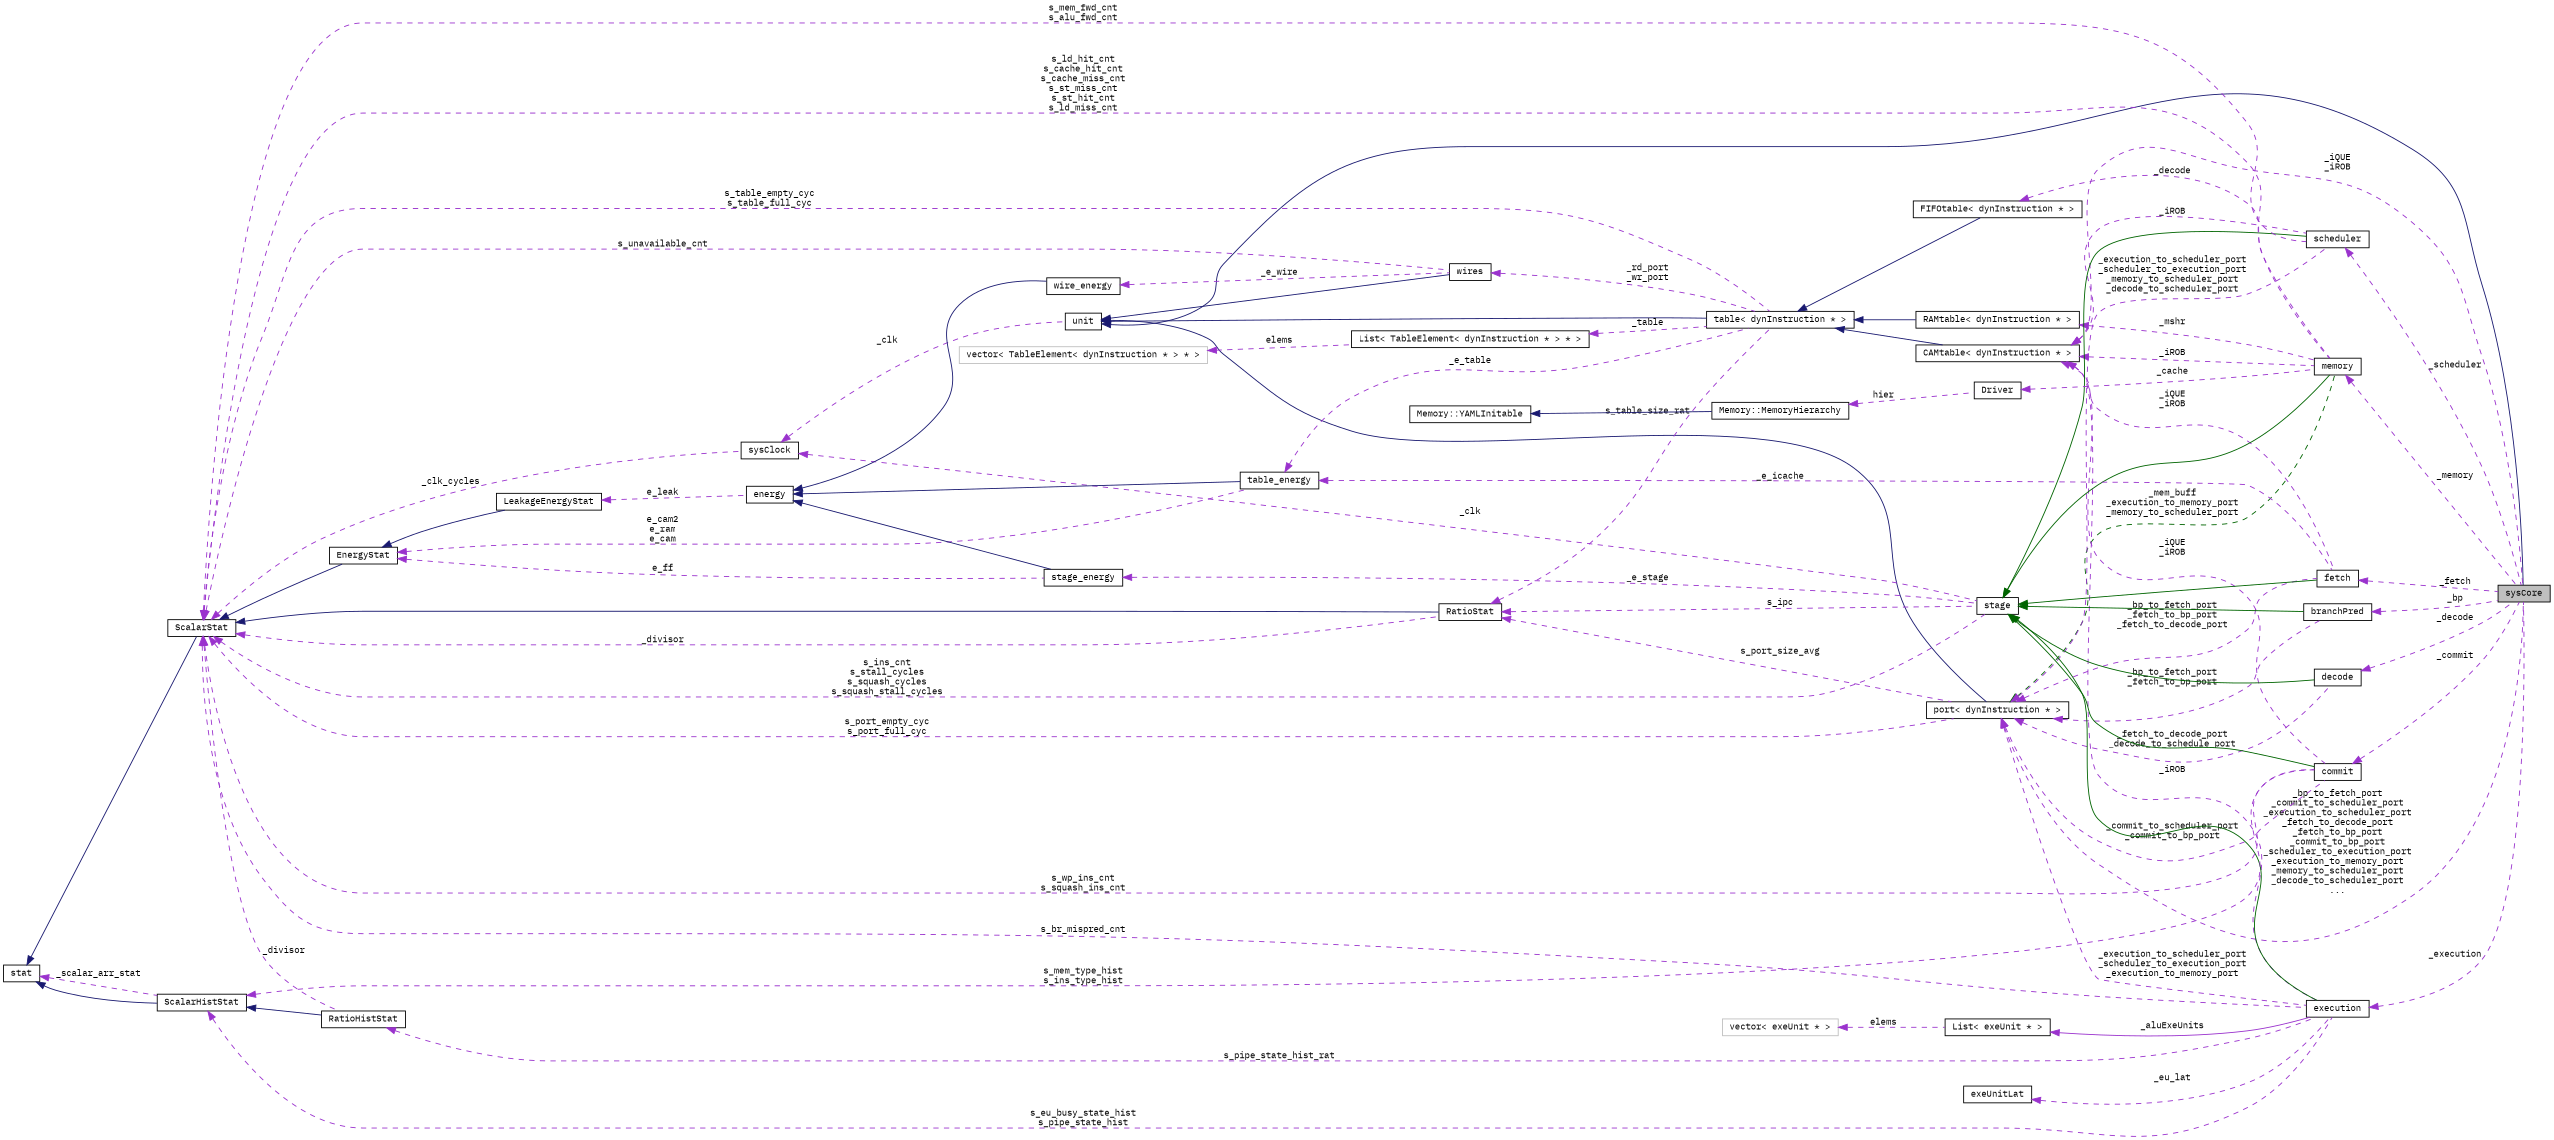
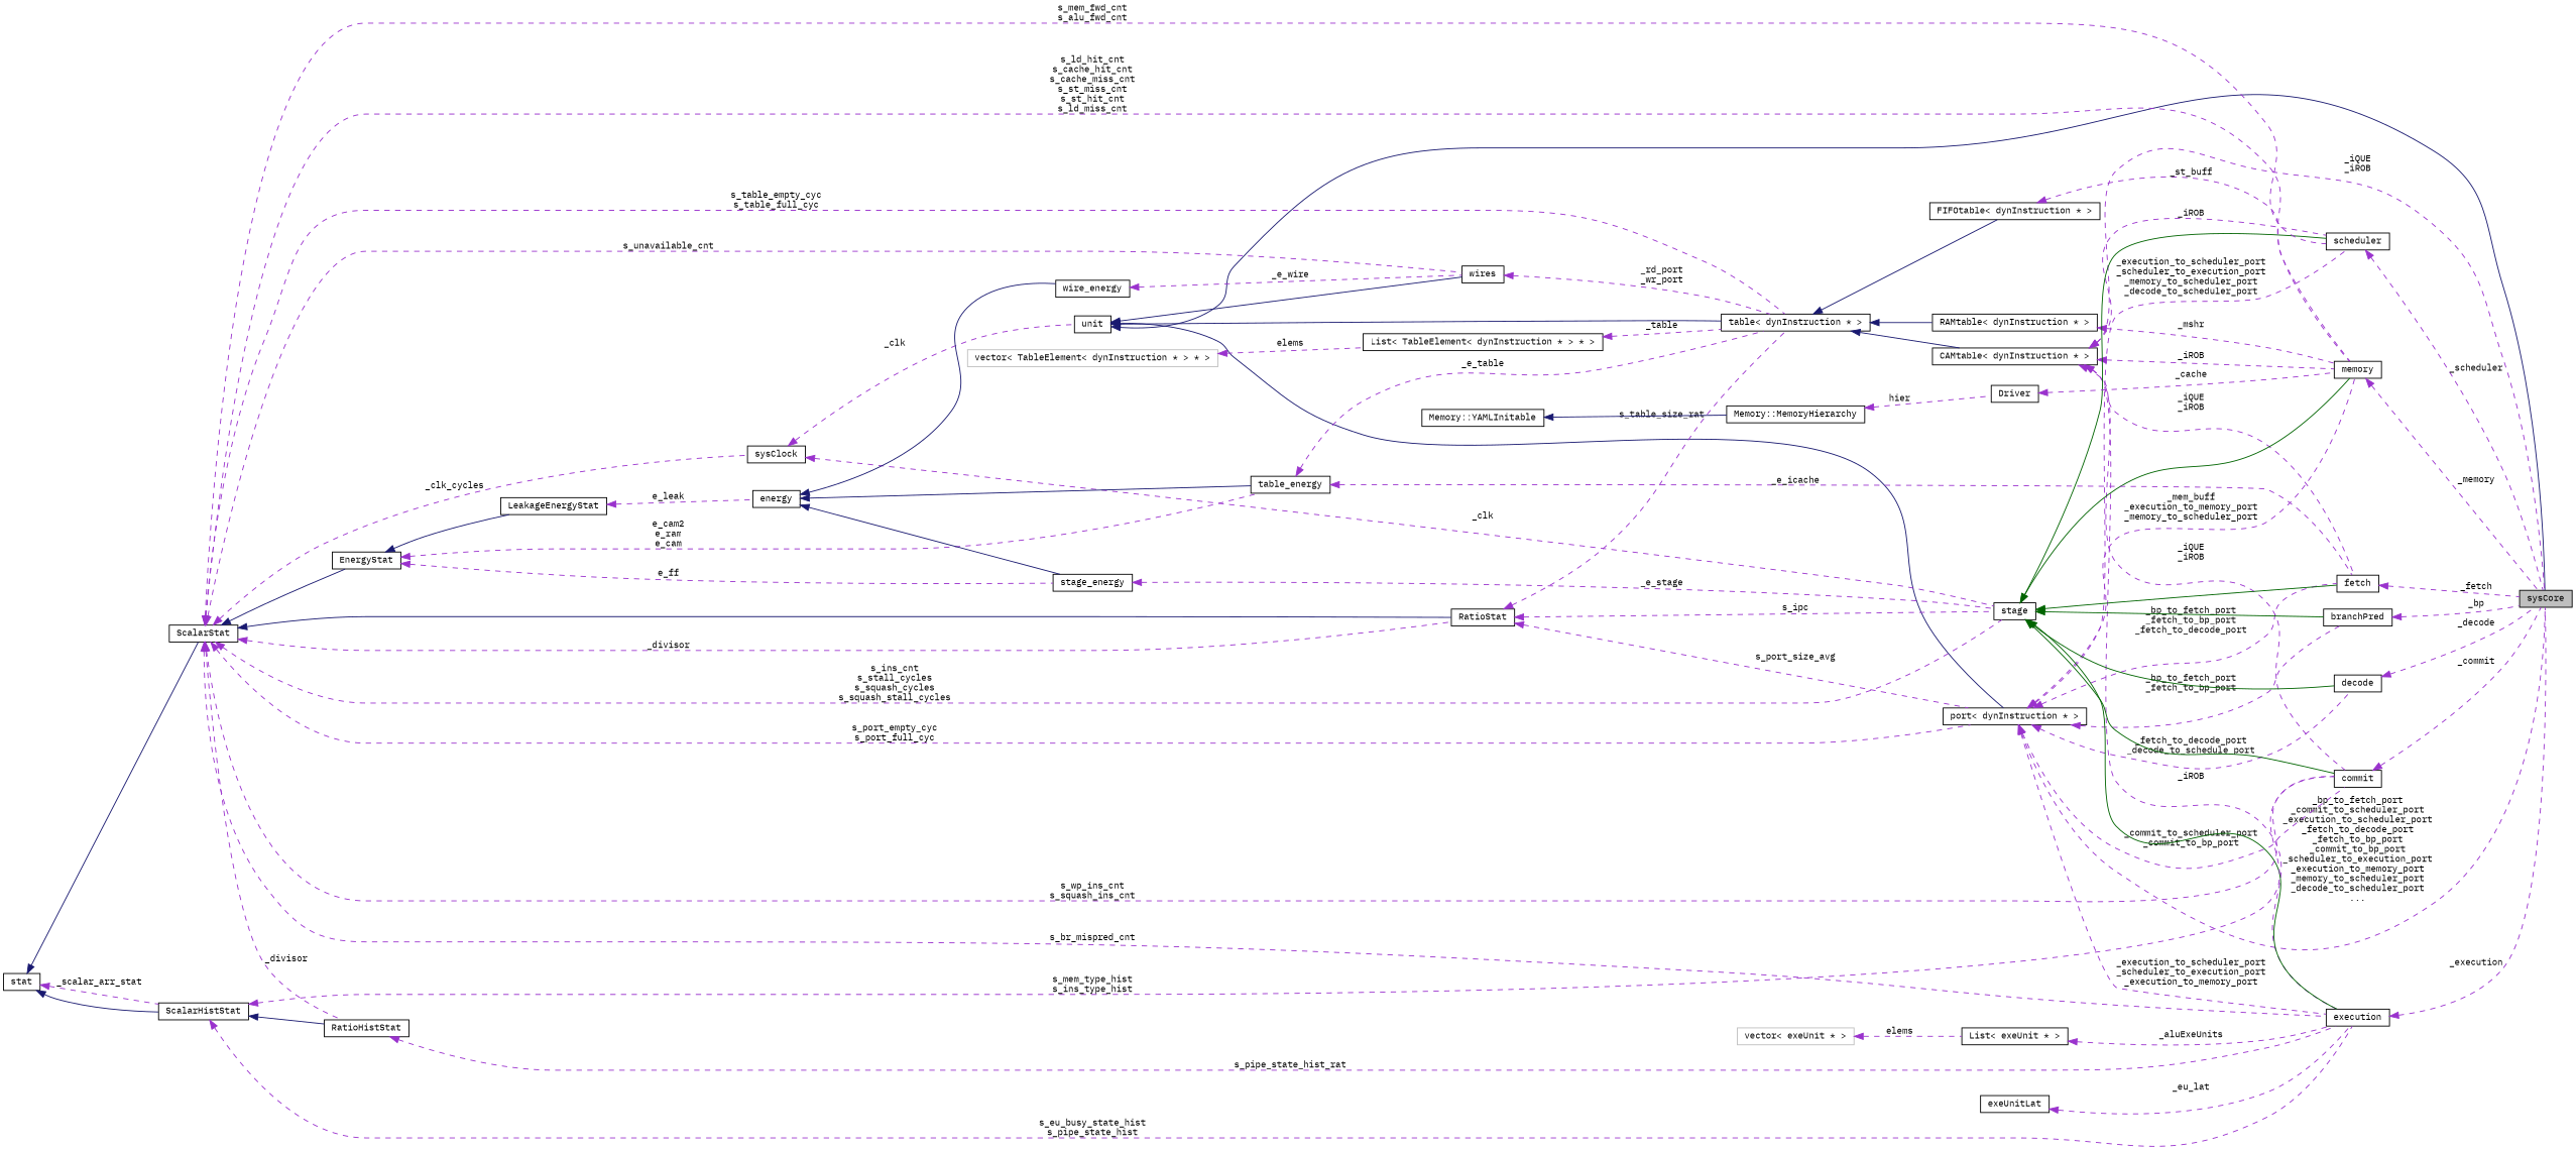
  digraph {
    fontname="IBM Plex Mono"
    rankdir=LR
    node [color=black fillcolor=white fontname="IBM Plex Mono" fontsize=10 shape=record style=filled]
    edge [color=darkorchid3 dir=back fontname="IBM Plex Mono" fontsize=10 labelfontname=Helvetica labelfontsize=10 style=dashed]
    n1 [fillcolor=grey75 fontcolor=black height=0.2 label=sysCore width=0.4]
    n2 [height=0.2 label=unit width=0.4]
    n3 [height=0.2 label="table\< dynInstruction * \>" width=0.4]
    n4 [height=0.2 label=wires width=0.4]
    n5 [height=0.2 label="port\< dynInstruction * \>" width=0.4]
    n6 [height=0.2 label="FIFOtable\< dynInstruction * \>" width=0.4]
    n7 [height=0.2 label="RAMtable\< dynInstruction * \>" width=0.4]
    n8 [height=0.2 label="CAMtable\< dynInstruction * \>" width=0.4]
    n9 [height=0.2 label=memory width=0.4]
    n10 [height=0.2 label=commit width=0.4]
    n11 [height=0.2 label=execution width=0.4]
    n12 [height=0.2 label=scheduler width=0.4]
    n13 [height=0.2 label=fetch width=0.4]
    n14 [height=0.2 label=branchPred width=0.4]
    n15 [height=0.2 label=decode width=0.4]
    n16 [height=0.2 label=sysClock width=0.4]
    n17 [height=0.2 label=stage width=0.4]
    n18 [height=0.2 label=ScalarStat width=0.4]
    n19 [height=0.2 label=RatioStat width=0.4]
    n20 [height=0.2 label=EnergyStat width=0.4]
    n21 [height=0.2 label=RatioHistStat width=0.4]
    n22 [height=0.2 label=stage_energy width=0.4]
    n23 [height=0.2 label=table_energy width=0.4]
    n24 [height=0.2 label=LeakageEnergyStat width=0.4]
    n25 [height=0.2 label=stat width=0.4]
    n26 [height=0.2 label=ScalarHistStat width=0.4]
    n27 [height=0.2 label=energy width=0.4]
    n28 [height=0.2 label=wire_energy width=0.4]
    n29 [height=0.2 label=Driver width=0.4]
    n30 [height=0.2 label="Memory::MemoryHierarchy" width=0.4]
    n31 [height=0.2 label="Memory::YAMLInitable" width=0.4]
    n32 [height=0.2 label="List\< TableElement\< dynInstruction * \> * \>" width=0.4]
    n33 [color=grey75 height=0.2 label="vector\< TableElement\< dynInstruction * \> * \>" width=0.4]
    n34 [height=0.2 label="List\< exeUnit * \>" width=0.4]
    n35 [color=grey75 height=0.2 label="vector\< exeUnit * \>" width=0.4]
    n36 [height=0.2 label=exeUnitLat width=0.4]
    n2 -> n1 [color=midnightblue style=solid]
    n2 -> n3 [color=midnightblue style=solid]
    n2 -> n4 [color=midnightblue style=solid]
    n2 -> n5 [color=midnightblue style=solid]
    n3 -> n6 [color=midnightblue style=solid]
    n3 -> n7 [color=midnightblue style=solid]
    n3 -> n8 [color=midnightblue style=solid]
    n4 -> n3 [label="_rd_port\n_wr_port"]
    n5 -> n1 [label="_bp_to_fetch_port\n_commit_to_scheduler_port\n_execution_to_scheduler_port\n_fetch_to_decode_port\n_fetch_to_bp_port\n_commit_to_bp_port\n_scheduler_to_execution_port\n_execution_to_memory_port\n_memory_to_scheduler_port\n_decode_to_scheduler_port\n..."]
-   n5 -> n9 [color=darkgreen label="_mem_buff\n_execution_to_memory_port\n_memory_to_scheduler_port"]
+   n5 -> n9 [label="_mem_buff\n_execution_to_memory_port\n_memory_to_scheduler_port"]
    n5 -> n10 [label="_commit_to_scheduler_port\n_commit_to_bp_port"]
    n5 -> n11 [label="_execution_to_scheduler_port\n_scheduler_to_execution_port\n_execution_to_memory_port"]
    n5 -> n12 [label="_execution_to_scheduler_port\n_scheduler_to_execution_port\n_memory_to_scheduler_port\n_decode_to_scheduler_port"]
    n5 -> n13 [label="_bp_to_fetch_port\n_fetch_to_bp_port\n_fetch_to_decode_port"]
    n5 -> n14 [label="_bp_to_fetch_port\n_fetch_to_bp_port"]
    n5 -> n15 [label="_fetch_to_decode_port\n_decode_to_schedule_port"]
-   n6 -> n9 [label=_decode]
+   n6 -> n9 [label=_st_buff]
    n7 -> n9 [label=_mshr]
    n8 -> n1 [label="_iQUE\n_iROB"]
    n8 -> n9 [label=_iROB]
    n8 -> n10 [label="_iQUE\n_iROB"]
    n8 -> n11 [label=_iROB]
    n8 -> n12 [label=_iROB]
    n8 -> n13 [label="_iQUE\n_iROB"]
    n9 -> n1 [label=_memory]
    n10 -> n1 [label=_commit]
    n11 -> n1 [label=_execution]
    n12 -> n1 [label=_scheduler]
    n13 -> n1 [label=_fetch]
    n14 -> n1 [label=_bp]
    n15 -> n1 [label=_decode]
    n16 -> n2 [label=_clk]
    n16 -> n17 [label=_clk]
    n17 -> n9 [color=darkgreen style=solid]
    n17 -> n10 [color=darkgreen style=solid]
    n17 -> n11 [color=darkgreen style=solid]
    n17 -> n12 [color=darkgreen style=solid]
    n17 -> n13 [color=darkgreen style=solid]
    n17 -> n14 [color=darkgreen style=solid]
    n17 -> n15 [color=darkgreen style=solid]
    n18 -> n3 [label="s_table_empty_cyc\ns_table_full_cyc"]
    n18 -> n4 [label=s_unavailable_cnt]
    n18 -> n5 [label="s_port_empty_cyc\ns_port_full_cyc"]
    n18 -> n9 [label="s_ld_hit_cnt\ns_cache_hit_cnt\ns_cache_miss_cnt\ns_st_miss_cnt\ns_st_hit_cnt\ns_ld_miss_cnt"]
    n18 -> n10 [label="s_wp_ins_cnt\ns_squash_ins_cnt"]
    n18 -> n11 [label=s_br_mispred_cnt]
    n18 -> n12 [label="s_mem_fwd_cnt\ns_alu_fwd_cnt"]
    n18 -> n16 [label=_clk_cycles]
    n18 -> n17 [label="s_ins_cnt\ns_stall_cycles\ns_squash_cycles\ns_squash_stall_cycles"]
    n18 -> n19 [color=midnightblue style=solid]
    n18 -> n19 [label=_divisor]
    n18 -> n20 [color=midnightblue style=solid]
    n18 -> n21 [label=_divisor]
    n19 -> n3 [label=s_table_size_rat]
    n19 -> n5 [label=s_port_size_avg]
    n19 -> n17 [label=s_ipc]
    n20 -> n22 [label=e_ff]
    n20 -> n23 [label="e_cam2\ne_ram\ne_cam"]
    n20 -> n24 [color=midnightblue style=solid]
    n21 -> n11 [label=s_pipe_state_hist_rat]
    n22 -> n17 [label=_e_stage]
    n23 -> n3 [label=_e_table]
    n23 -> n13 [label=_e_icache]
    n24 -> n27 [label=e_leak]
    n25 -> n18 [color=midnightblue style=solid]
    n25 -> n26 [color=midnightblue style=solid]
    n25 -> n26 [label=_scalar_arr_stat]
    n26 -> n10 [label="s_mem_type_hist\ns_ins_type_hist"]
    n26 -> n11 [label="s_eu_busy_state_hist\ns_pipe_state_hist"]
    n26 -> n21 [color=midnightblue style=solid]
    n27 -> n22 [color=midnightblue style=solid]
    n27 -> n23 [color=midnightblue style=solid]
    n27 -> n28 [color=midnightblue style=solid]
    n28 -> n4 [label=_e_wire]
    n29 -> n9 [label=_cache]
    n30 -> n29 [label=hier]
    n31 -> n30 [color=midnightblue style=solid]
    n32 -> n3 [label=_table]
    n33 -> n32 [label=elems]
-   n34 -> n11 [label=_aluExeUnits style=solid]
+   n34 -> n11 [label=_aluExeUnits]
    n35 -> n34 [label=elems]
    n36 -> n11 [label=_eu_lat]
  }
